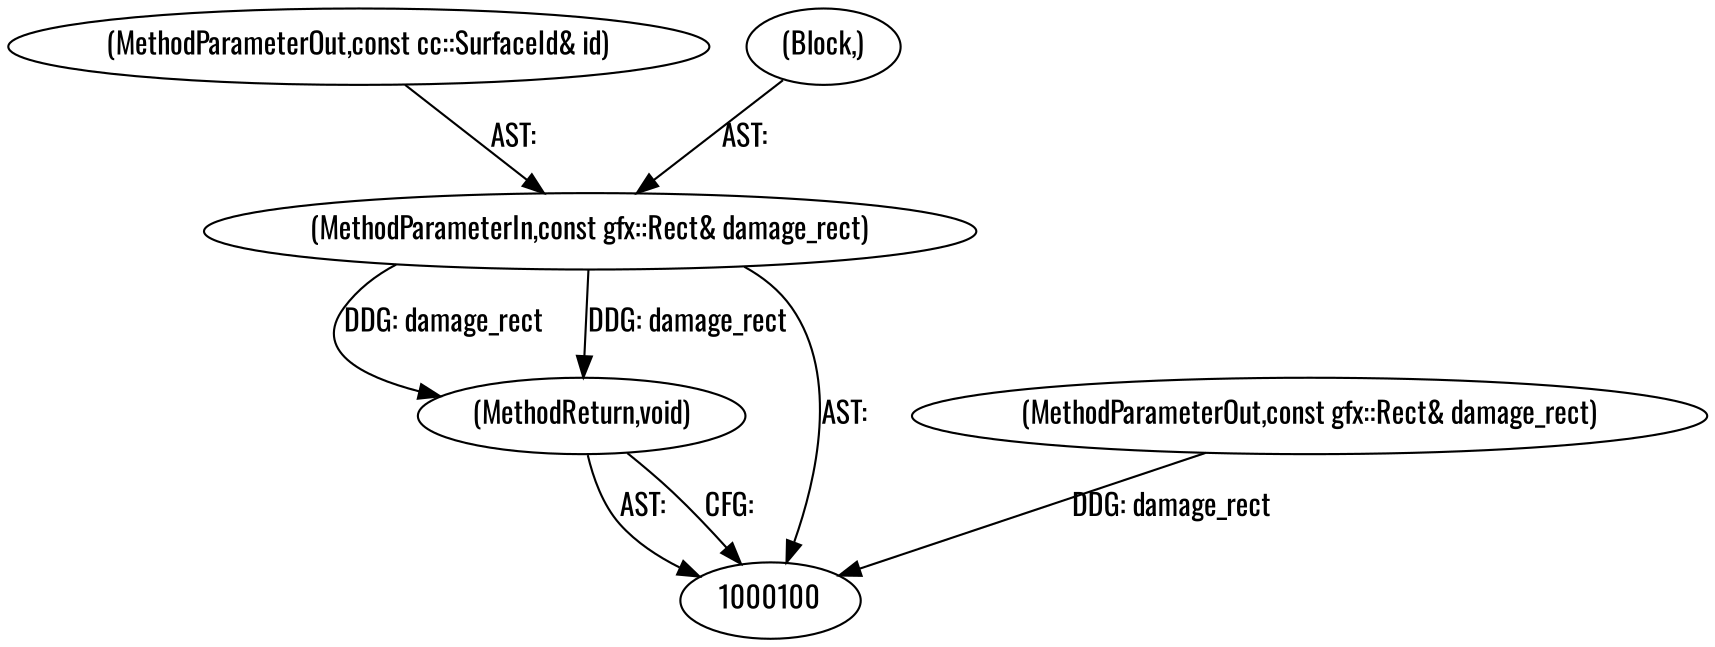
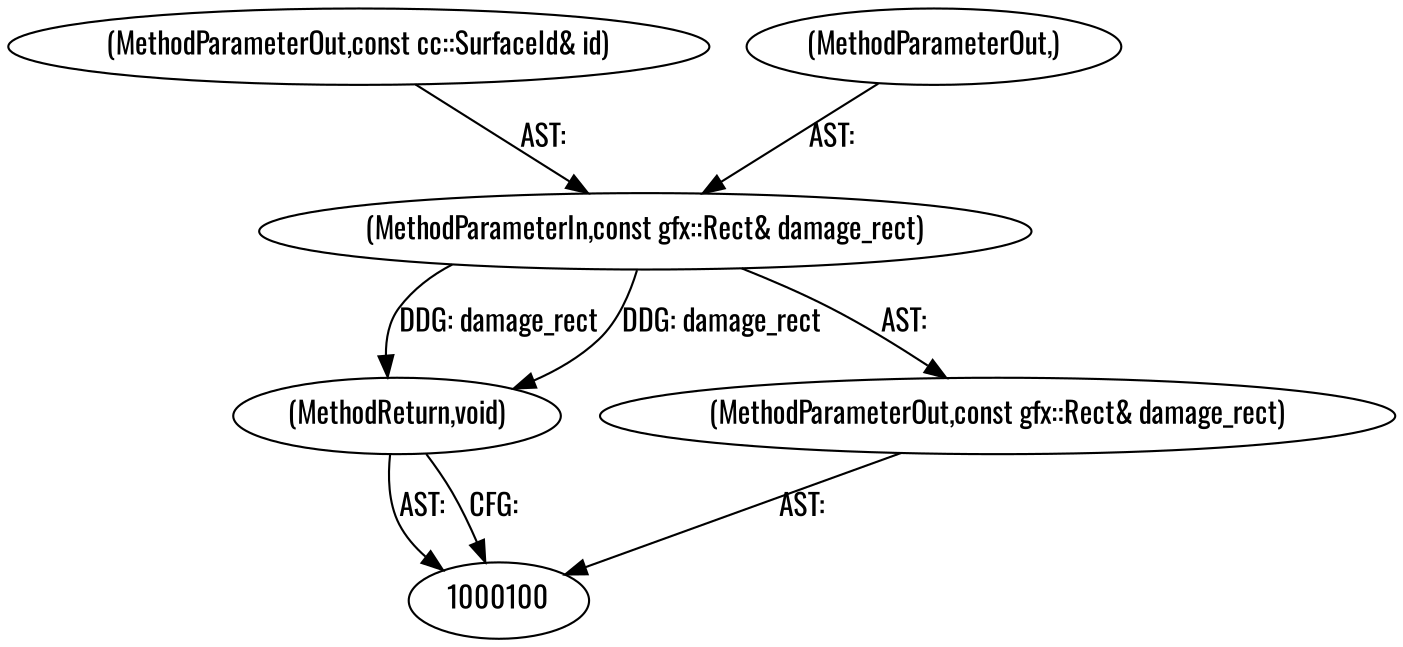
  digraph {
    fontname=Oswald
    node [fontname=Oswald]
    edge [fontname=Oswald]
    n1 [label="(MethodReturn,void)"]
    1000100
    n3 [label="(MethodParameterOut,const cc::SurfaceId& id)"]
    n4 [label="(MethodParameterIn,const gfx::Rect& damage_rect)"]
    n5 [label="(MethodParameterOut,const gfx::Rect& damage_rect)"]
-   n6 [label="(Block,)"]
+   n6 [label="(MethodParameterOut,)"]
    n1 -> 1000100 [label="AST: "]
    n1 -> 1000100 [label="CFG: "]
    n3 -> n4 [label="AST: "]
    n4 -> n1 [label="DDG: damage_rect"]
    n4 -> n1 [label="DDG: damage_rect"]
-   n4 -> 1000100 [label="AST: "]
-   n5 -> 1000100 [label="DDG: damage_rect"]
+   n4 -> n5 [label="AST: "]
+   n5 -> 1000100 [label="AST: "]
    n6 -> n4 [label="AST: "]
  }
